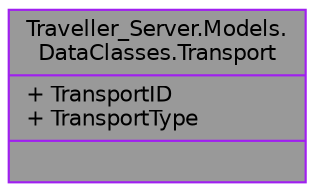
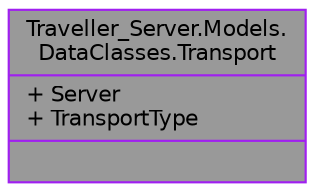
  digraph {
-   n1 [color=purple fillcolor=grey60 fontcolor=black fontname=Helvetica fontsize=10 height=0.2 label="{Traveller_Server.Models.\lDataClasses.Transport\n|+ TransportID\l+ TransportType\l|}" shape=record style=filled width=0.4]
+   n1 [color=purple fillcolor=grey60 fontcolor=black fontname=Helvetica fontsize=10 height=0.2 label="{Traveller_Server.Models.\lDataClasses.Transport\n|+ Server\l+ TransportType\l|}" shape=record style=filled width=0.4]
  }
